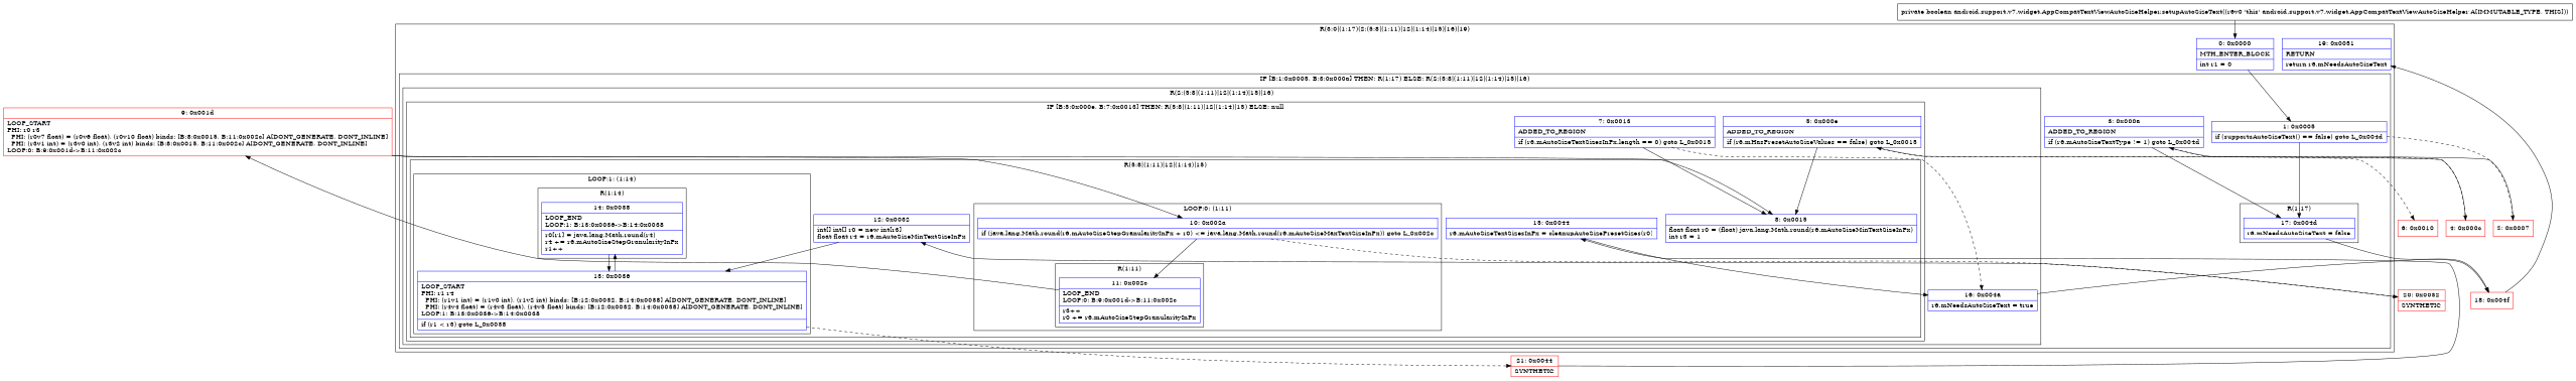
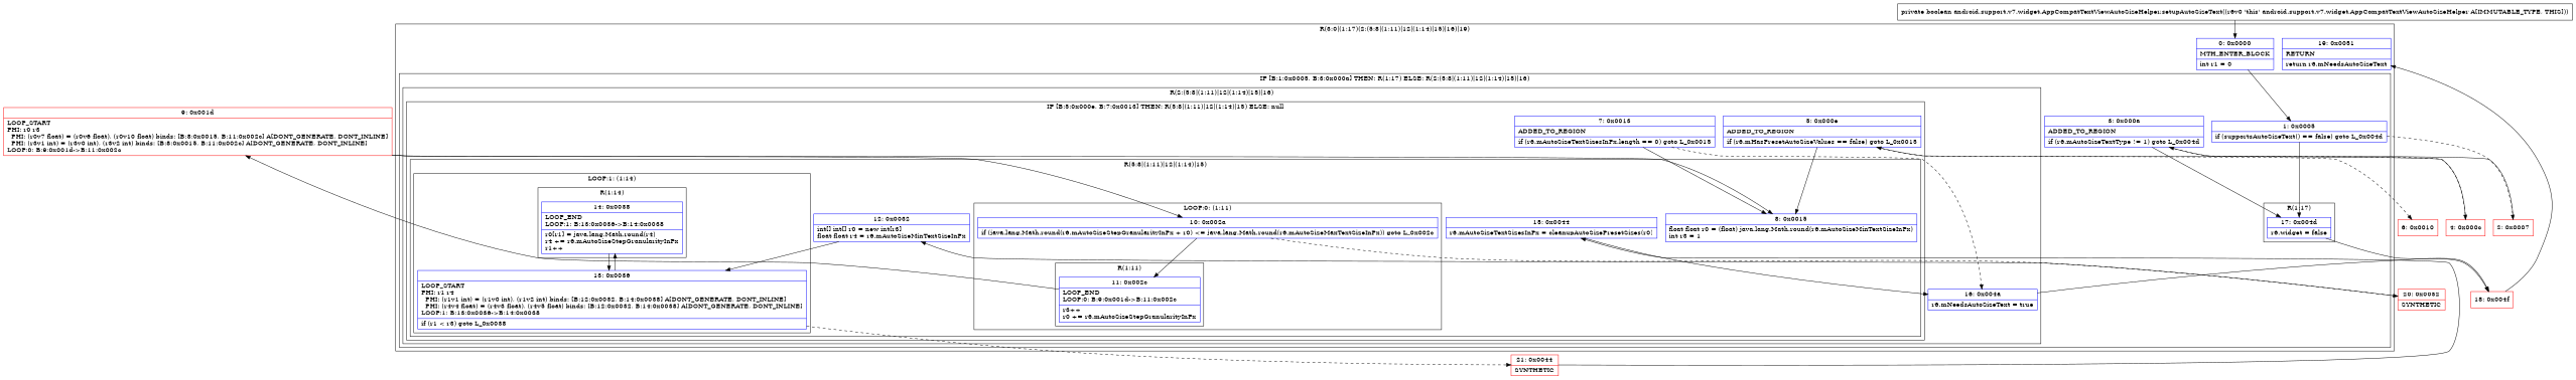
  digraph {
    node [color=blue shape=record]
-   n1 [label="{17\:\ 0x004d|r6.mNeedsAutoSizeText = false\l}"]
+   n1 [label="{17\:\ 0x004d|r6.widget = false\l}"]
    n2 [label="{11\:\ 0x002c|LOOP_END\lLOOP:0: B:9:0x001d\-\>B:11:0x002c\l|r3++\lr0 += r6.mAutoSizeStepGranularityInPx\l}"]
    n3 [label="{10\:\ 0x002a|if (java.lang.Math.round(r6.mAutoSizeStepGranularityInPx + r0) \<= java.lang.Math.round(r6.mAutoSizeMaxTextSizeInPx)) goto L_0x002c\l}"]
    n4 [label="{14\:\ 0x0038|LOOP_END\lLOOP:1: B:13:0x0036\-\>B:14:0x0038\l|r0[r1] = java.lang.Math.round(r4)\lr4 += r6.mAutoSizeStepGranularityInPx\lr1++\l}"]
    n5 [label="{13\:\ 0x0036|LOOP_START\lPHI: r1 r4 \l  PHI: (r1v1 int) = (r1v0 int), (r1v2 int) binds: [B:12:0x0032, B:14:0x0038] A[DONT_GENERATE, DONT_INLINE]\l  PHI: (r4v4 float) = (r4v3 float), (r4v5 float) binds: [B:12:0x0032, B:14:0x0038] A[DONT_GENERATE, DONT_INLINE]\lLOOP:1: B:13:0x0036\-\>B:14:0x0038\l|if (r1 \< r3) goto L_0x0038\l}"]
    n6 [label="{8\:\ 0x0015|float float r0 = (float) java.lang.Math.round(r6.mAutoSizeMinTextSizeInPx)\lint r3 = 1\l}"]
    n7 [label="{12\:\ 0x0032|int[] int[] r0 = new int[r3]\lfloat float r4 = r6.mAutoSizeMinTextSizeInPx\l}"]
    n8 [label="{15\:\ 0x0044|r6.mAutoSizeTextSizesInPx = cleanupAutoSizePresetSizes(r0)\l}"]
    n9 [label="{5\:\ 0x000e|ADDED_TO_REGION\l|if (r6.mHasPresetAutoSizeValues == false) goto L_0x0015\l}"]
    n10 [label="{7\:\ 0x0013|ADDED_TO_REGION\l|if (r6.mAutoSizeTextSizesInPx.length == 0) goto L_0x0015\l}"]
    n11 [label="{16\:\ 0x004a|r6.mNeedsAutoSizeText = true\l}"]
    n12 [label="{1\:\ 0x0005|if (supportsAutoSizeText() == false) goto L_0x004d\l}"]
    n13 [label="{3\:\ 0x000a|ADDED_TO_REGION\l|if (r6.mAutoSizeTextType != 1) goto L_0x004d\l}"]
    n14 [label="{0\:\ 0x0000|MTH_ENTER_BLOCK\l|int r1 = 0\l}"]
    n15 [label="{19\:\ 0x0051|RETURN\l|return r6.mNeedsAutoSizeText\l}"]
    n16 [color=red label="{18\:\ 0x004f}"]
    n17 [color=red label="{9\:\ 0x001d|LOOP_START\lPHI: r0 r3 \l  PHI: (r0v7 float) = (r0v6 float), (r0v10 float) binds: [B:8:0x0015, B:11:0x002c] A[DONT_GENERATE, DONT_INLINE]\l  PHI: (r3v1 int) = (r3v0 int), (r3v2 int) binds: [B:8:0x0015, B:11:0x002c] A[DONT_GENERATE, DONT_INLINE]\lLOOP:0: B:9:0x001d\-\>B:11:0x002c\l}"]
    n18 [color=red label="{20\:\ 0x0032|SYNTHETIC\l}"]
    n19 [color=red label="{21\:\ 0x0044|SYNTHETIC\l}"]
    n20 [color=red label="{6\:\ 0x0010}"]
    n21 [color=red label="{2\:\ 0x0007}"]
    n22 [color=red label="{4\:\ 0x000c}"]
    n23 [label="{private boolean android.support.v7.widget.AppCompatTextViewAutoSizeHelper.setupAutoSizeText((r6v0 'this' android.support.v7.widget.AppCompatTextViewAutoSizeHelper A[IMMUTABLE_TYPE, THIS])) }" color=""]
    subgraph cluster_1 {
      label="R(3:0|(1:17)(2:(5:8|(1:11)|12|(1:14)|15)|16)|19)"
      n14
      n15
      subgraph cluster_2 {
        label="IF [B:1:0x0005, B:3:0x000a] THEN: R(1:17) ELSE: R(2:(5:8|(1:11)|12|(1:14)|15)|16)"
        n12
        n13
        subgraph cluster_3 {
          label="R(1:17)"
          n1
        }
        subgraph cluster_4 {
          label="R(2:(5:8|(1:11)|12|(1:14)|15)|16)"
          n11
          subgraph cluster_5 {
            label="IF [B:5:0x000e, B:7:0x0013] THEN: R(5:8|(1:11)|12|(1:14)|15) ELSE: null"
            n9
            n10
            subgraph cluster_6 {
              label="R(5:8|(1:11)|12|(1:14)|15)"
              n6
              n7
              n8
              subgraph cluster_7 {
                label="LOOP:0: (1:11)"
                n3
                subgraph cluster_8 {
                  label="R(1:11)"
                  n2
                }
              }
              subgraph cluster_9 {
                label="LOOP:1: (1:14)"
                n5
                subgraph cluster_10 {
                  label="R(1:14)"
                  n4
                }
              }
            }
          }
        }
      }
    }
    n1 -> n16
    n2 -> n17
    n3 -> n2
    n3 -> n18 [style=dashed]
    n4 -> n5
    n5 -> n4
    n5 -> n19 [style=dashed]
    n7 -> n5
    n8 -> n11
    n9 -> n6
    n9 -> n20 [style=dashed]
    n10 -> n6
    n10 -> n11 [style=dashed]
    n11 -> n16
    n12 -> n1
    n12 -> n21 [style=dashed]
    n13 -> n1
    n13 -> n22 [style=dashed]
    n14 -> n12
    n16 -> n15
    n17 -> n3
    n17 -> n6
    n18 -> n7
    n19 -> n8
    n21 -> n13
    n22 -> n9
    n23 -> n14
  }
